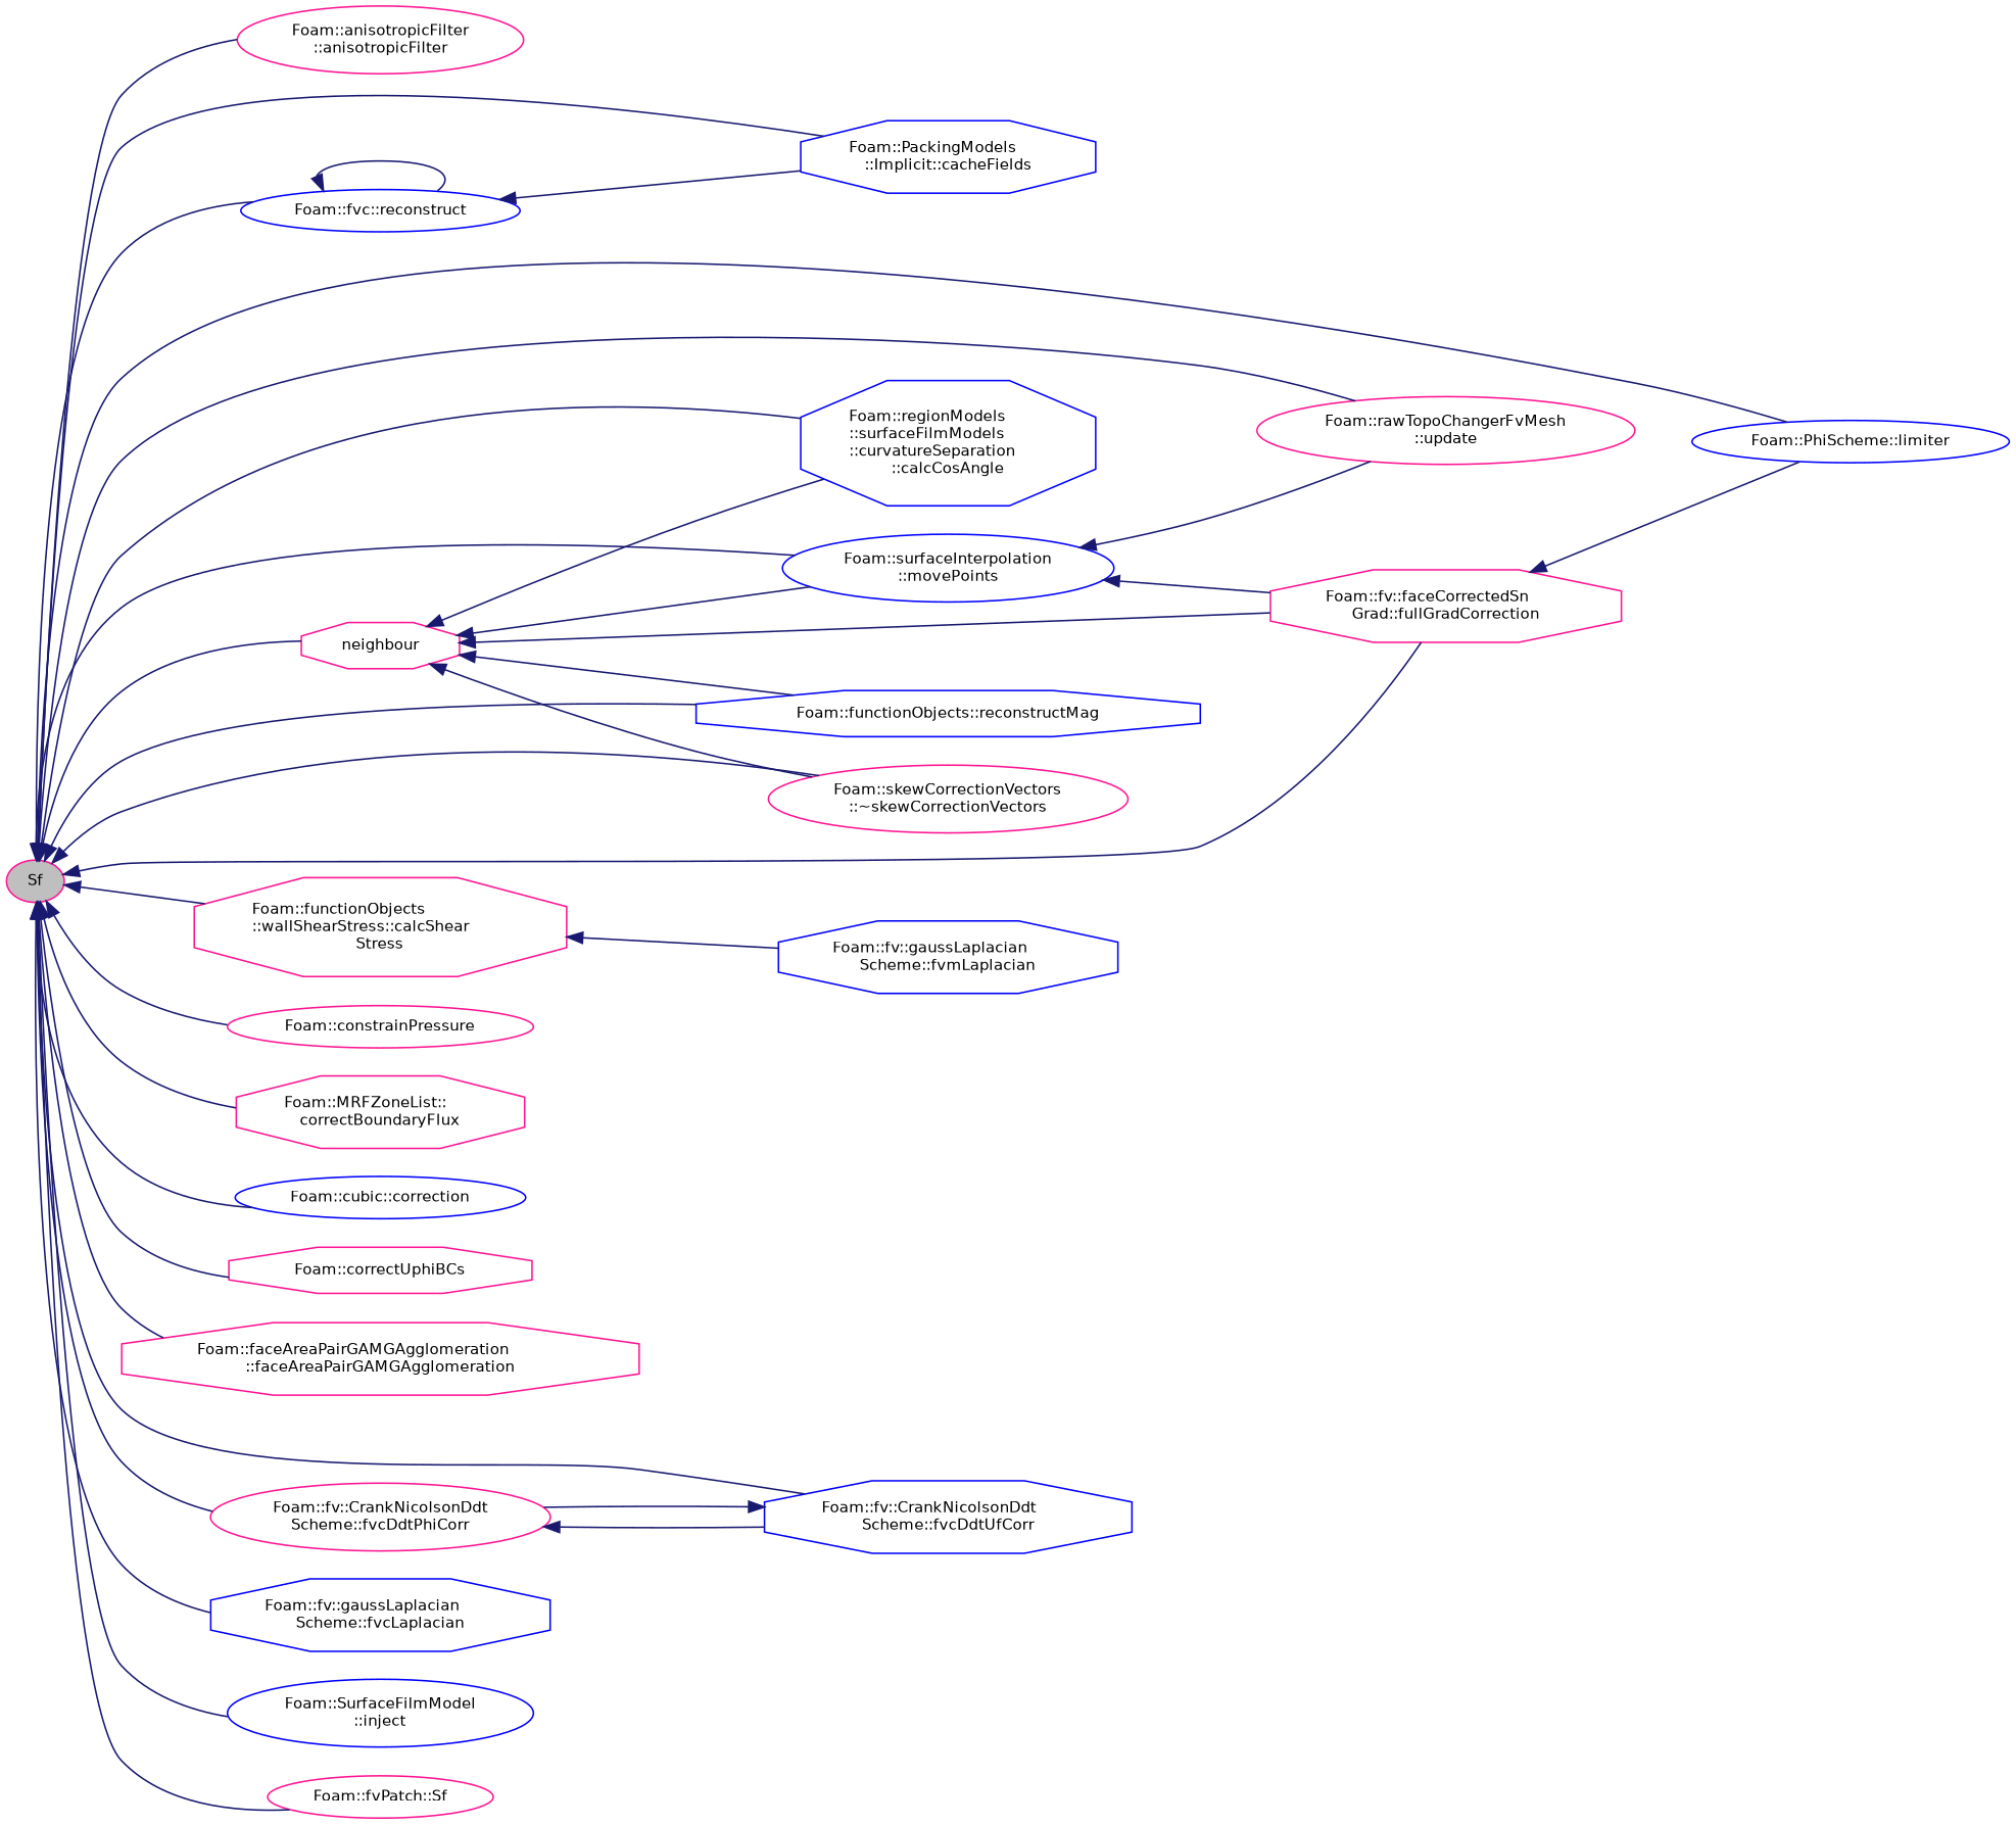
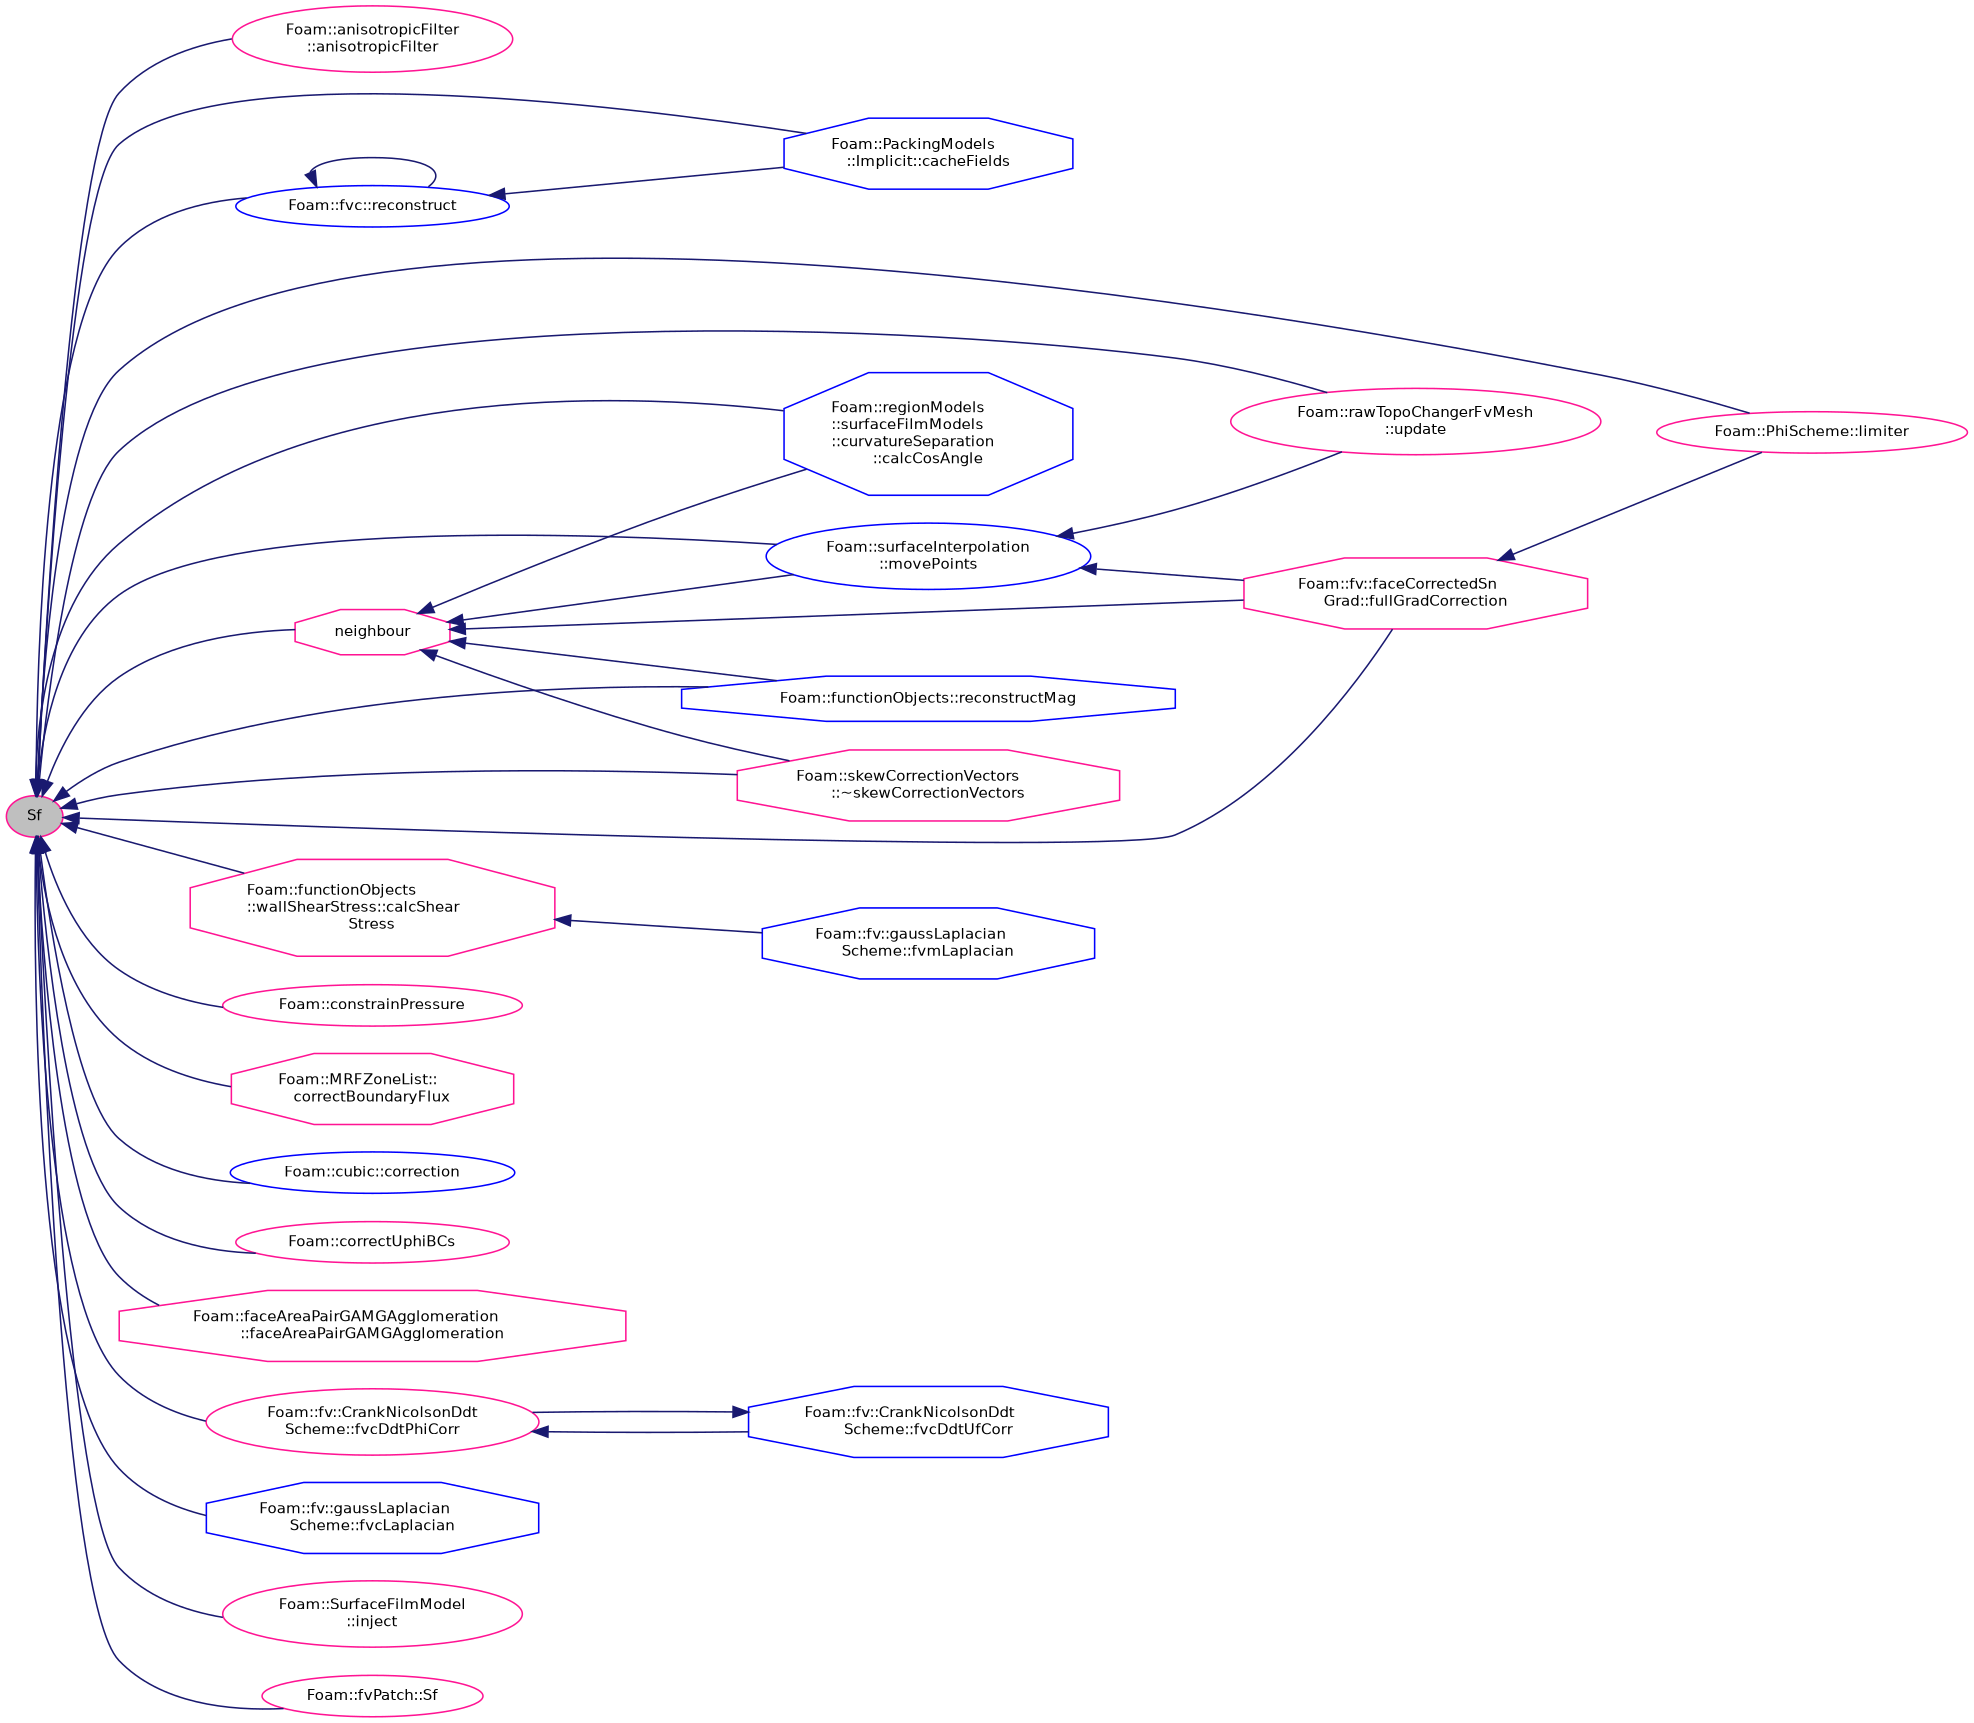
  digraph {
    rankdir=LR
    node [color=deeppink fontname=Helvetica fontsize=10 shape=ellipse]
    edge [color=midnightblue dir=back fontname=Helvetica fontsize=10 labelfontname=Helvetica labelfontsize=10 style=solid]
    n1 [fillcolor=grey75 fontcolor=black height=0.2 label=Sf style=filled width=0.4]
    n2 [height=0.2 label="Foam::anisotropicFilter\l::anisotropicFilter" width=0.4]
    n3 [color=blue height=0.2 label="Foam::PackingModels\l::Implicit::cacheFields" shape=octagon width=0.4]
    n4 [color=blue height=0.2 label="Foam::regionModels\l::surfaceFilmModels\l::curvatureSeparation\l::calcCosAngle" shape=octagon width=0.4]
    n5 [height=0.2 label="Foam::functionObjects\l::wallShearStress::calcShear\lStress" shape=octagon width=0.4]
    n6 [height=0.2 label="Foam::constrainPressure" width=0.4]
    n7 [height=0.2 label="Foam::MRFZoneList::\lcorrectBoundaryFlux" shape=octagon width=0.4]
    n8 [color=blue height=0.2 label="Foam::cubic::correction" width=0.4]
-   n9 [height=0.2 label="Foam::correctUphiBCs" shape=octagon width=0.4]
+   n9 [height=0.2 label="Foam::correctUphiBCs" width=0.4]
    n10 [height=0.2 label="Foam::faceAreaPairGAMGAgglomeration\l::faceAreaPairGAMGAgglomeration" shape=octagon width=0.4]
    n11 [height=0.2 label="Foam::fv::faceCorrectedSn\lGrad::fullGradCorrection" shape=octagon width=0.4]
    n12 [height=0.2 label="Foam::fv::CrankNicolsonDdt\lScheme::fvcDdtPhiCorr" width=0.4]
    n13 [color=blue height=0.2 label="Foam::fv::CrankNicolsonDdt\lScheme::fvcDdtUfCorr" shape=octagon width=0.4]
    n14 [color=blue height=0.2 label="Foam::fv::gaussLaplacian\lScheme::fvcLaplacian" shape=octagon width=0.4]
-   n15 [color=blue height=0.2 label="Foam::SurfaceFilmModel\l::inject" width=0.4]
-   n16 [color=blue height=0.2 label="Foam::PhiScheme::limiter" width=0.4]
+   n15 [height=0.2 label="Foam::SurfaceFilmModel\l::inject" width=0.4]
+   n16 [height=0.2 label="Foam::PhiScheme::limiter" width=0.4]
    n17 [color=blue height=0.2 label="Foam::surfaceInterpolation\l::movePoints" width=0.4]
    n18 [height=0.2 label=neighbour shape=octagon width=0.4]
    n19 [color=blue height=0.2 label="Foam::functionObjects::reconstructMag" shape=octagon width=0.4]
-   n20 [height=0.2 label="Foam::skewCorrectionVectors\l::~skewCorrectionVectors" width=0.4]
+   n20 [height=0.2 label="Foam::skewCorrectionVectors\l::~skewCorrectionVectors" shape=octagon width=0.4]
    n21 [height=0.2 label="Foam::rawTopoChangerFvMesh\l::update" width=0.4]
    n22 [color=blue height=0.2 label="Foam::fvc::reconstruct" width=0.4]
    n23 [height=0.2 label="Foam::fvPatch::Sf" width=0.4]
    n24 [color=blue height=0.2 label="Foam::fv::gaussLaplacian\lScheme::fvmLaplacian" shape=octagon width=0.4]
    n1 -> n2
    n1 -> n3
    n1 -> n4
    n1 -> n5
    n1 -> n6
    n1 -> n7
    n1 -> n8
    n1 -> n9
    n1 -> n10
    n1 -> n11
    n1 -> n12
-   n1 -> n13
    n1 -> n14
    n1 -> n15
    n1 -> n16
    n1 -> n17
    n1 -> n18
    n1 -> n19
    n1 -> n20
    n1 -> n21
    n1 -> n22
    n1 -> n23
    n5 -> n24
    n11 -> n16
    n12 -> n13
    n13 -> n12
    n17 -> n11
    n17 -> n21
    n18 -> n4
    n18 -> n11
    n18 -> n17
    n18 -> n19
    n18 -> n20
    n22 -> n3
    n22 -> n22
  }
